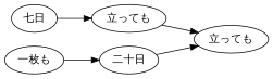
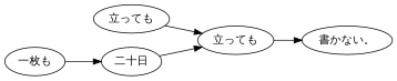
  digraph {
    rankdir=LR
-   n1 [label="七日"]
    n2 [label="立っても"]
    n3 [label="立っても"]
+   n4 [label="書かない。"]
    n5 [label="二十日"]
    n6 [label="一枚も"]
-   n1 -> n2
    n2 -> n3
+   n3 -> n4
    n5 -> n3
    n6 -> n5
  }
